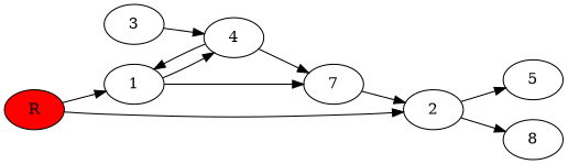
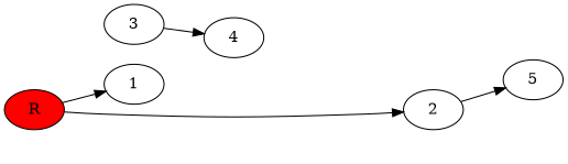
  digraph {
    rankdir=LR
    1
    4
-   7
    2
    5
-   8
    3
    R [fillcolor="#ff0000" style=filled]
-   1 -> 4
-   1 -> 7
-   4 -> 1
-   4 -> 7
-   7 -> 2
    2 -> 5
-   2 -> 8
    3 -> 4
    R -> 1
    R -> 2
  }
